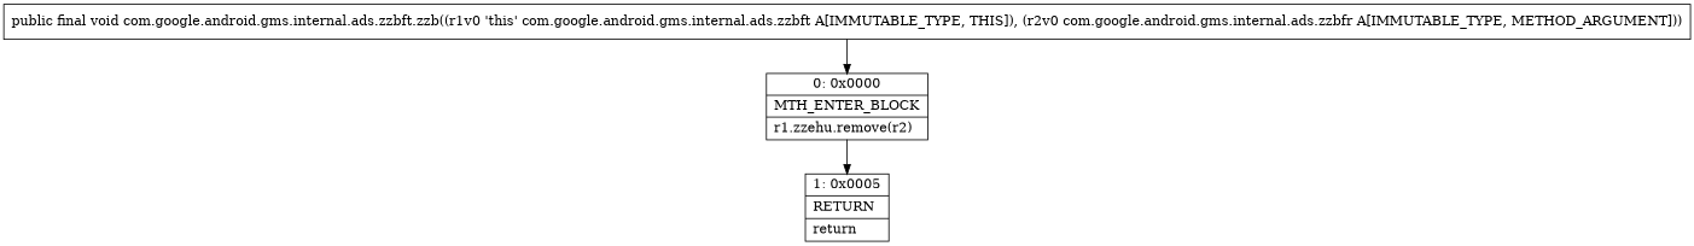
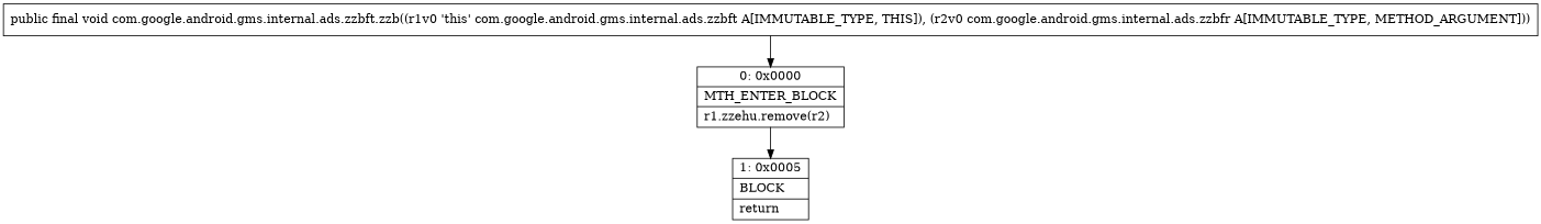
  digraph {
    node [shape=record]
    n1 [label="{0\:\ 0x0000|MTH_ENTER_BLOCK\l|r1.zzehu.remove(r2)\l}"]
-   n2 [label="{1\:\ 0x0005|RETURN\l|return\l}"]
+   n2 [label="{1\:\ 0x0005|BLOCK\l|return\l}"]
    n3 [label="{public final void com.google.android.gms.internal.ads.zzbft.zzb((r1v0 'this' com.google.android.gms.internal.ads.zzbft A[IMMUTABLE_TYPE, THIS]), (r2v0 com.google.android.gms.internal.ads.zzbfr A[IMMUTABLE_TYPE, METHOD_ARGUMENT])) }"]
    n1 -> n2
    n3 -> n1
  }
